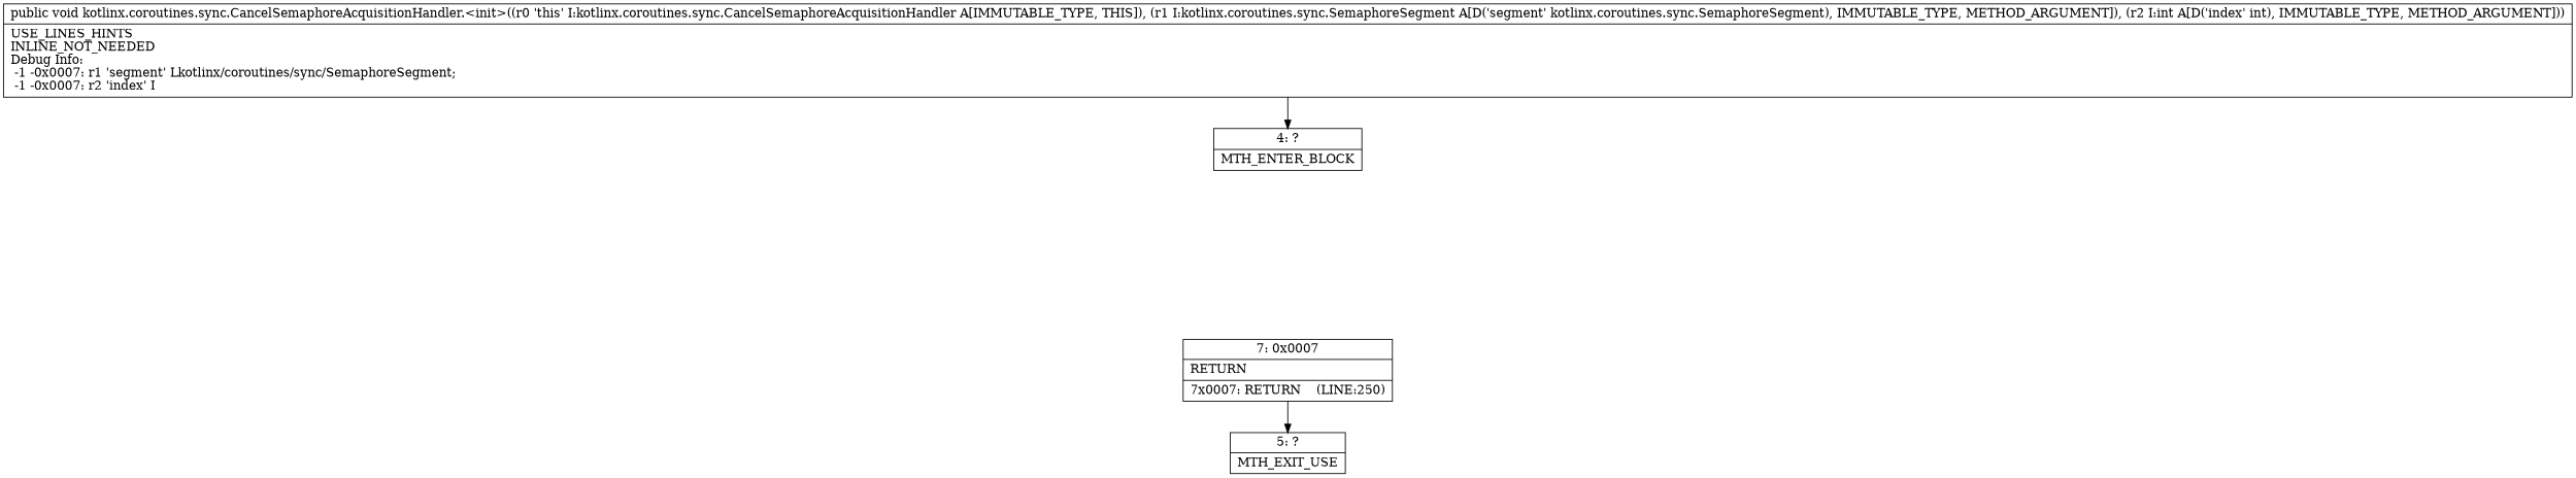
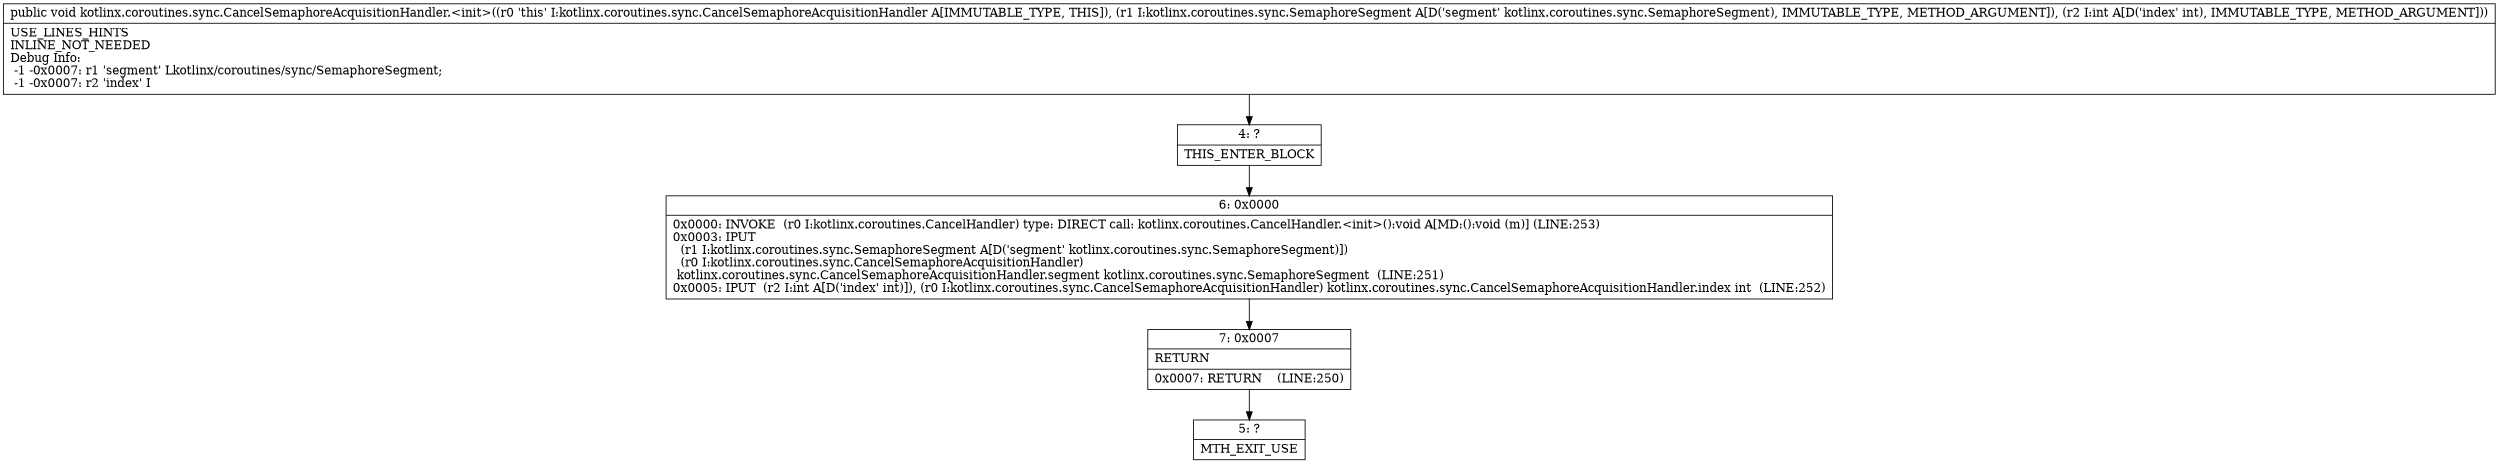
  digraph {
    node [shape=record]
-   n1 [label="{4\:\ ?|MTH_ENTER_BLOCK\l}"]
-   n3 [label="{7\:\ 0x0007|RETURN\l|7x0007: RETURN    (LINE:250)\l}"]
+   n1 [label="{4\:\ ?|THIS_ENTER_BLOCK\l}"]
+   n2 [label="{6\:\ 0x0000|0x0000: INVOKE  (r0 I:kotlinx.coroutines.CancelHandler) type: DIRECT call: kotlinx.coroutines.CancelHandler.\<init\>():void A[MD:():void (m)] (LINE:253)\l0x0003: IPUT  \l  (r1 I:kotlinx.coroutines.sync.SemaphoreSegment A[D('segment' kotlinx.coroutines.sync.SemaphoreSegment)])\l  (r0 I:kotlinx.coroutines.sync.CancelSemaphoreAcquisitionHandler)\l kotlinx.coroutines.sync.CancelSemaphoreAcquisitionHandler.segment kotlinx.coroutines.sync.SemaphoreSegment  (LINE:251)\l0x0005: IPUT  (r2 I:int A[D('index' int)]), (r0 I:kotlinx.coroutines.sync.CancelSemaphoreAcquisitionHandler) kotlinx.coroutines.sync.CancelSemaphoreAcquisitionHandler.index int  (LINE:252)\l}"]
+   n3 [label="{7\:\ 0x0007|RETURN\l|0x0007: RETURN    (LINE:250)\l}"]
    n4 [label="{5\:\ ?|MTH_EXIT_USE\l}"]
    n5 [label="{public void kotlinx.coroutines.sync.CancelSemaphoreAcquisitionHandler.\<init\>((r0 'this' I:kotlinx.coroutines.sync.CancelSemaphoreAcquisitionHandler A[IMMUTABLE_TYPE, THIS]), (r1 I:kotlinx.coroutines.sync.SemaphoreSegment A[D('segment' kotlinx.coroutines.sync.SemaphoreSegment), IMMUTABLE_TYPE, METHOD_ARGUMENT]), (r2 I:int A[D('index' int), IMMUTABLE_TYPE, METHOD_ARGUMENT]))  | USE_LINES_HINTS\lINLINE_NOT_NEEDED\lDebug Info:\l  \-1 \-0x0007: r1 'segment' Lkotlinx\/coroutines\/sync\/SemaphoreSegment;\l  \-1 \-0x0007: r2 'index' I\l}"]
+   n1 -> n2
+   n2 -> n3
    n3 -> n4
    n5 -> n1
  }
